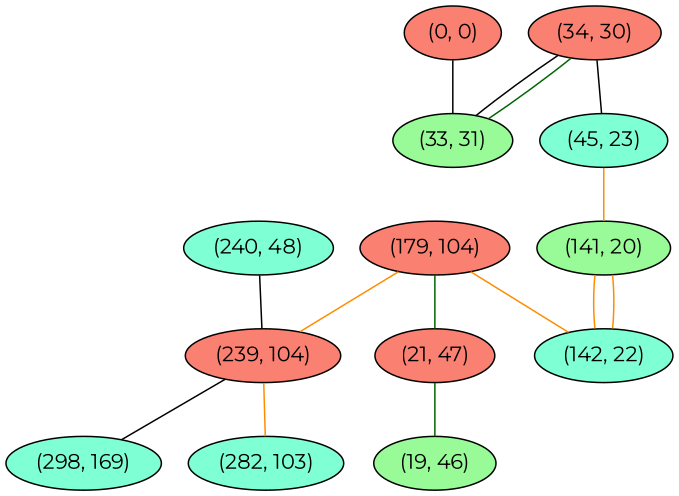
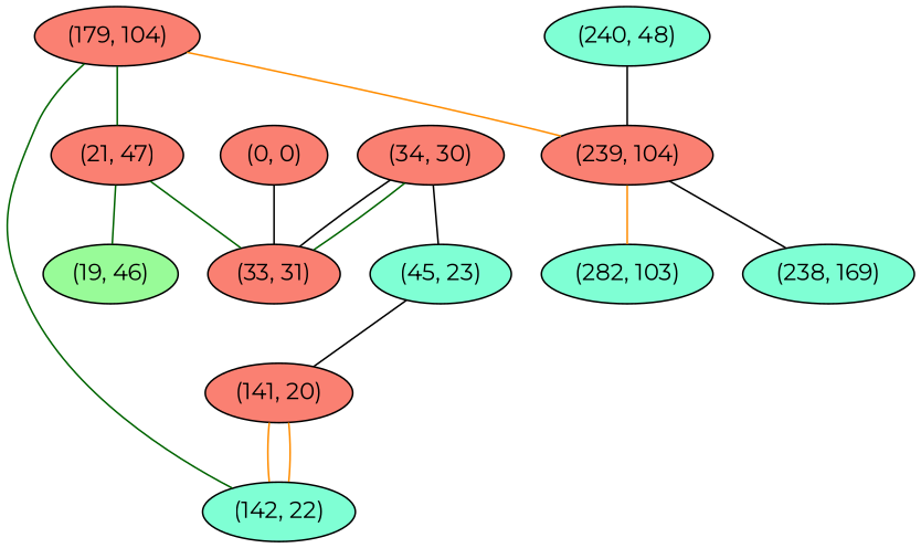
  graph {
    fontname=Montserrat
    node [fillcolor=salmon fontname=Montserrat style=filled]
    edge [color=darkorange fontname=Montserrat weight=1]
    "(179, 104)"
    "(21, 47)"
    "(239, 104)"
    "(142, 22)" [fillcolor=aquamarine]
    "(19, 46)" [fillcolor=palegreen]
-   "(33, 31)" [fillcolor=palegreen]
+   "(33, 31)"
    "(282, 103)" [fillcolor=aquamarine]
-   "(238, 169)" [fillcolor=aquamarine label="(298, 169)"]
+   "(238, 169)" [fillcolor=aquamarine]
    "(34, 30)"
    "(45, 23)" [fillcolor=aquamarine]
-   "(141, 20)" [fillcolor=palegreen]
+   "(141, 20)"
    "(240, 48)" [fillcolor=aquamarine]
    "(0, 0)"
    "(179, 104)" -- "(21, 47)" [color=darkgreen weight=2]
    "(179, 104)" -- "(239, 104)"
-   "(179, 104)" -- "(142, 22)"
+   "(179, 104)" -- "(142, 22)" [color=darkgreen]
    "(21, 47)" -- "(19, 46)" [color=darkgreen]
+   "(21, 47)" -- "(33, 31)" [color=darkgreen]
    "(239, 104)" -- "(282, 103)"
    "(239, 104)" -- "(238, 169)" [color=black]
    "(34, 30)" -- "(33, 31)" [color=black]
    "(34, 30)" -- "(33, 31)" [color=darkgreen]
    "(34, 30)" -- "(45, 23)" [color=black]
-   "(45, 23)" -- "(141, 20)"
+   "(45, 23)" -- "(141, 20)" [color=black]
    "(141, 20)" -- "(142, 22)"
    "(141, 20)" -- "(142, 22)"
    "(240, 48)" -- "(239, 104)" [color=black]
    "(0, 0)" -- "(33, 31)" [color=black weight=4]
  }
